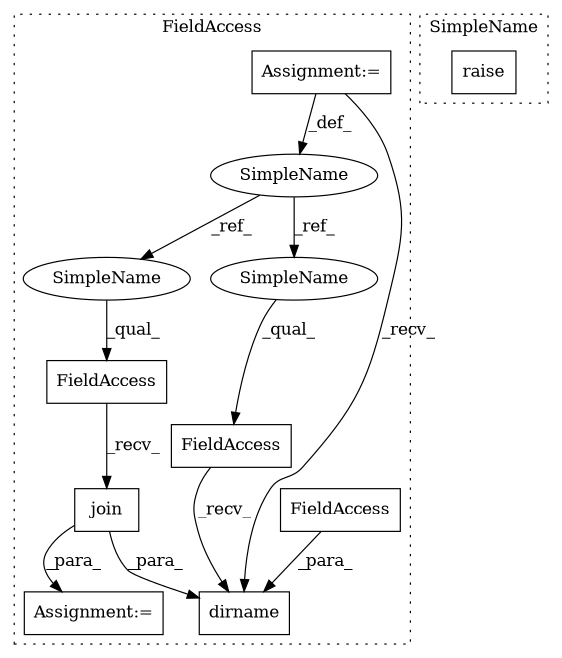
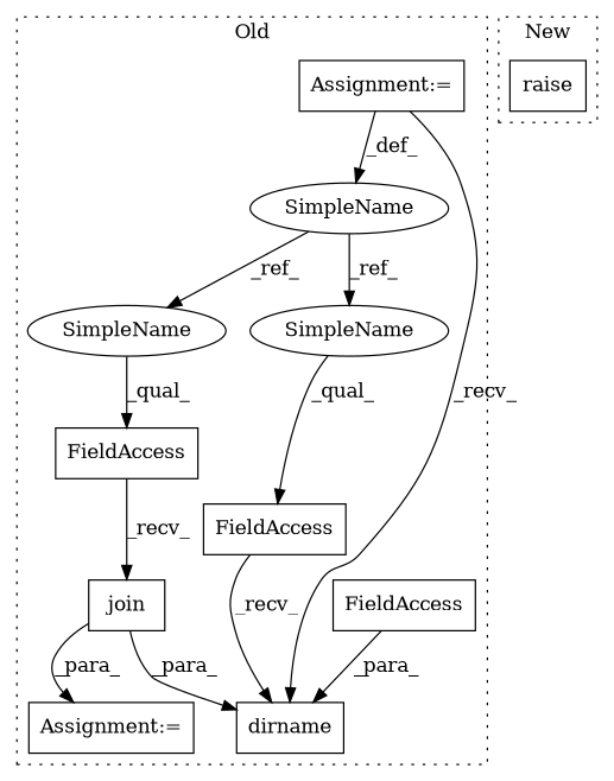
  digraph {
    node [a=32 l=2 s=344 shape=box]
    n1 [l="5,1" label=join s="352,414"]
    n2 [a=7 l=1 label="Assignment:=" s=343]
    n3 [a=22 l=7 label=FieldAccess]
    n4 [a=42 label=SimpleName s=316 shape=ellipse]
    n5 [a=22 l=7 label=FieldAccess s=357]
    n6 [l="8,1" label=dirname s="365,381"]
    n7 [a=22 l=8 label=FieldAccess s=373]
    n8 [a=7 label="Assignment:=" s=316]
    n9 [a=42 label=SimpleName shape=ellipse]
    n10 [a=42 label=SimpleName s=357 shape=ellipse]
    n11 [l="6,1" label=raise s="554,591"]
    subgraph cluster_1 {
-     label=FieldAccess
+     label=Old
      style=dotted
      n1
      n2
      n3
      n4
      n5
      n6
      n7
      n8
      n9
      n10
    }
    subgraph cluster_2 {
-     label=SimpleName
+     label=New
      style=dotted
      n11
    }
    n1 -> n2 [label=_para_]
    n1 -> n6 [label=_para_]
    n3 -> n1 [label=_recv_]
    n4 -> n9 [label=_ref_]
    n4 -> n10 [label=_ref_]
    n5 -> n6 [label=_recv_]
    n7 -> n6 [label=_para_]
    n8 -> n4 [label=_def_]
    n8 -> n6 [label=_recv_]
    n9 -> n3 [label=_qual_]
    n10 -> n5 [label=_qual_]
  }
